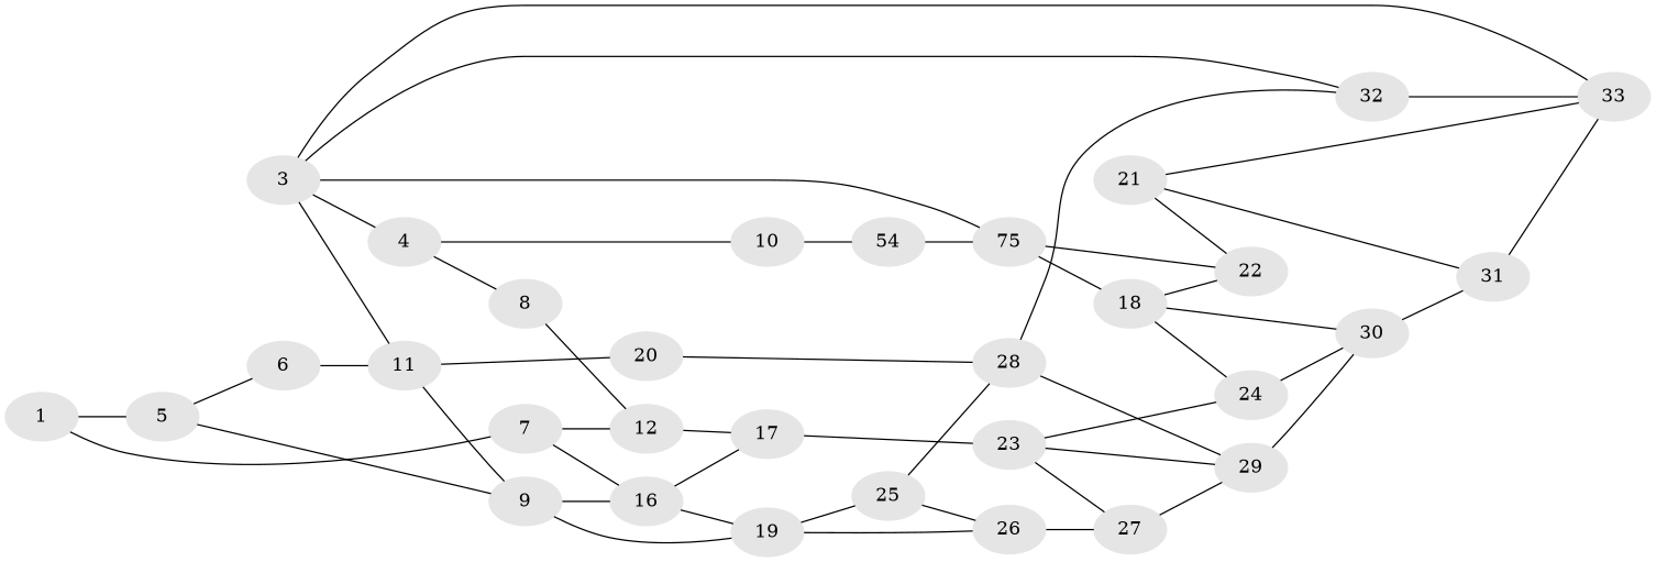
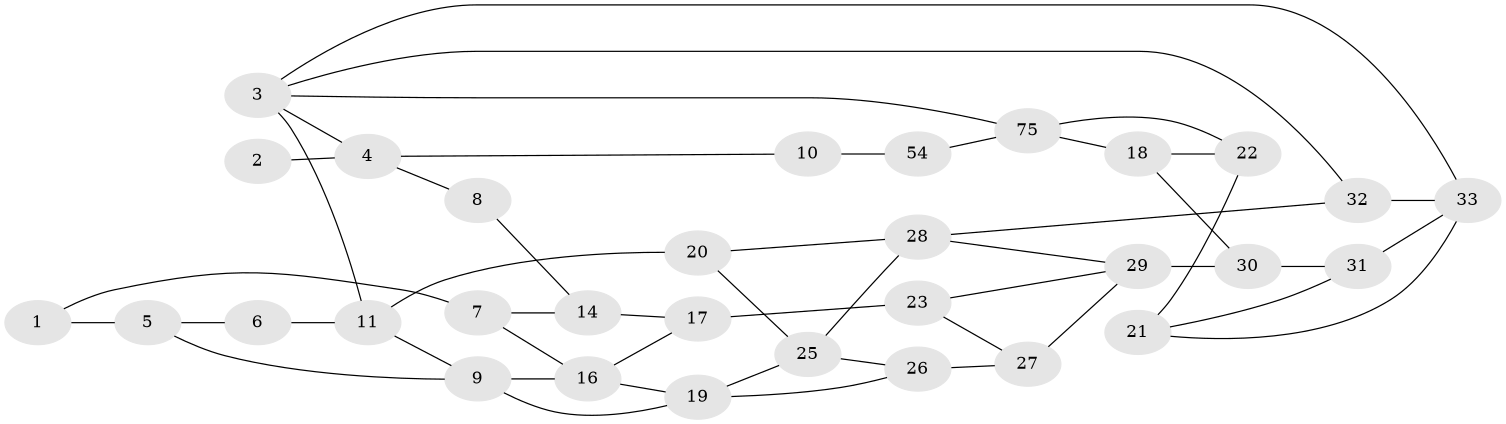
  graph {
    rankdir=LR
    node [color=gray90 style=filled]
    edge [weight=1.0]
    1
    5
    7
    6
    9
-   12
+   12 [label=14]
    16
+   2
    4
    3
    11
    n12 [label=75]
    32
    33
    8
    10
    20
    18
    22
    n20 [label=54]
    19
    17
    25
    26
    28
    23
-   24
    30
    27
    29
    31
    21
    1 -- 5 [weight=2.0]
    1 -- 7
    5 -- 6
    5 -- 9
    7 -- 12
    7 -- 16
    6 -- 11 [weight=2.0]
    9 -- 16
    9 -- 19
    12 -- 17
    16 -- 19
    16 -- 17
+   2 -- 4
    4 -- 8
    4 -- 10
    3 -- 4
    3 -- 11
    3 -- n12
    3 -- 32
    3 -- 33
    11 -- 9
    11 -- 20
    n12 -- 18
    n12 -- 22
    32 -- 33 [weight=2.0]
    8 -- 12
    10 -- n20 [weight=2.0]
+   20 -- 25
    20 -- 28
    18 -- 22
-   18 -- 24
    18 -- 30
    n20 -- n12
    19 -- 25
    19 -- 26
    17 -- 23
    25 -- 26
    25 -- 28
    26 -- 27 [weight=2.0]
    28 -- 32
    28 -- 29
-   23 -- 24
    23 -- 27
    23 -- 29
-   24 -- 30
    30 -- 31 [weight=2.0]
    27 -- 29
    29 -- 30
    31 -- 33
    21 -- 33
    21 -- 22 [weight=2.0]
    21 -- 31
  }
